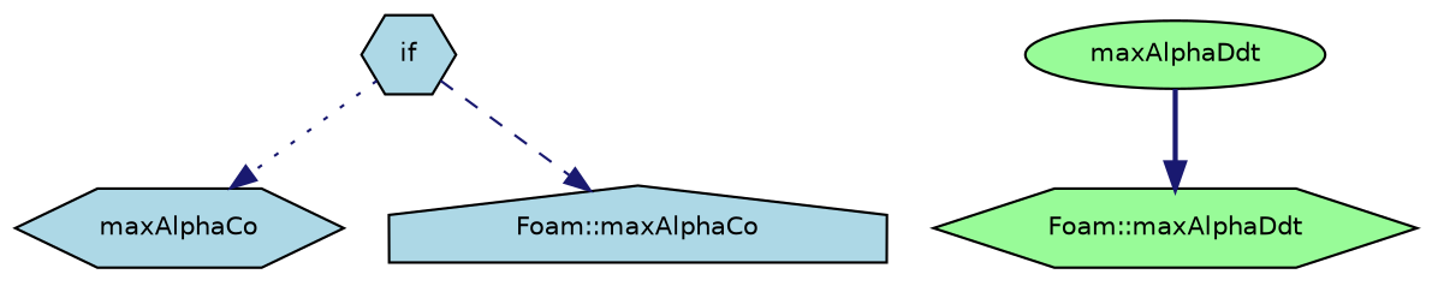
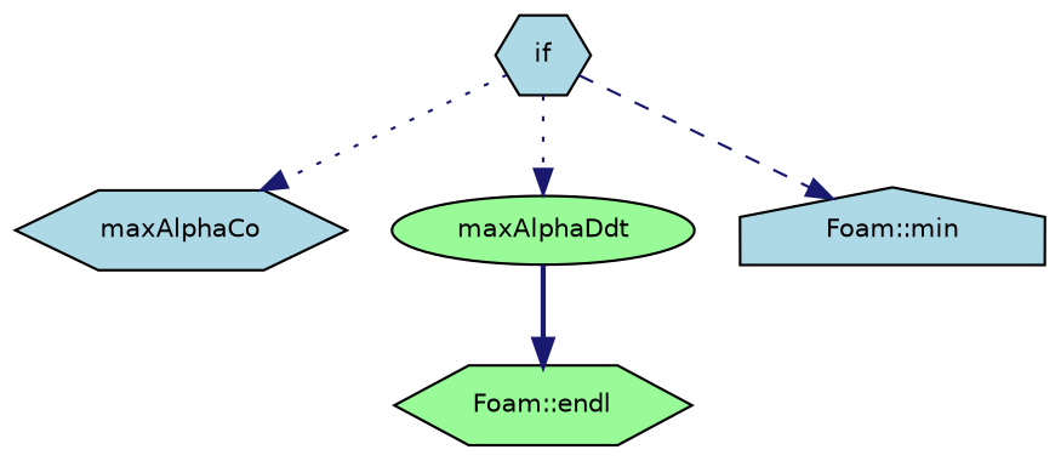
  digraph {
    rankdir=TB
    node [color=black fillcolor=lightblue fontname=Helvetica fontsize=10 shape=hexagon style=filled]
    edge [color=midnightblue fontname=Helvetica fontsize=10 labelfontname=Helvetica labelfontsize=10 style=dotted]
    n1 [fontcolor=black height=0.2 label=if width=0.4]
    n2 [height=0.2 label=maxAlphaCo width=0.4]
    n3 [fillcolor=palegreen height=0.2 label=maxAlphaDdt shape=ellipse width=0.4]
-   n4 [height=0.2 label="Foam::maxAlphaCo" shape=house width=0.4]
-   n5 [fillcolor=palegreen height=0.2 label="Foam::maxAlphaDdt" width=0.4]
+   n4 [height=0.2 label="Foam::min" shape=house width=0.4]
+   n5 [fillcolor=palegreen height=0.2 label="Foam::endl" width=0.4]
    n1 -> n2
+   n1 -> n3
    n1 -> n4 [style=dashed]
    n3 -> n5 [style=bold]
  }
